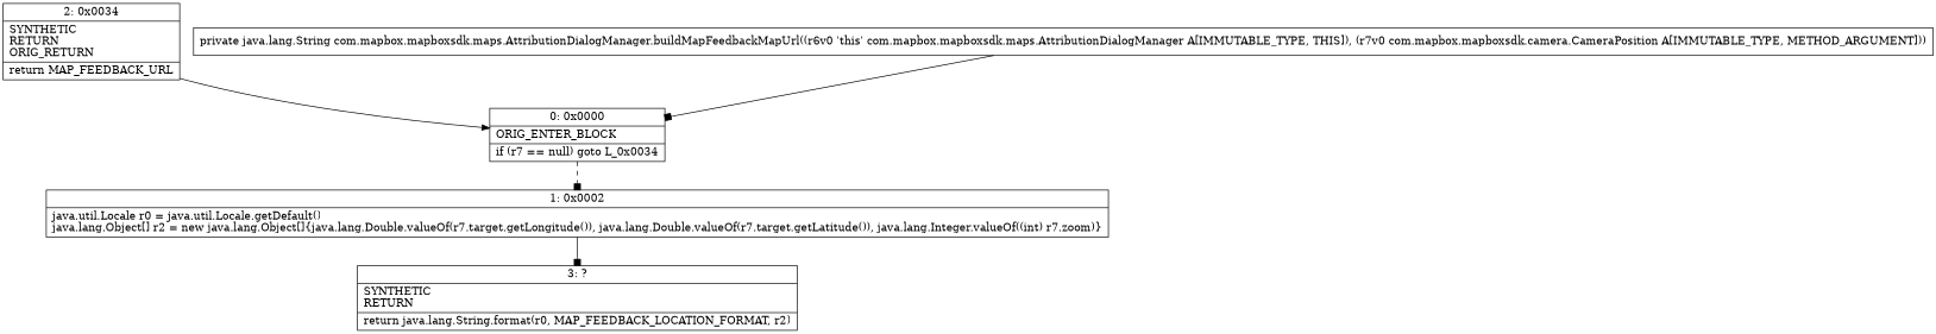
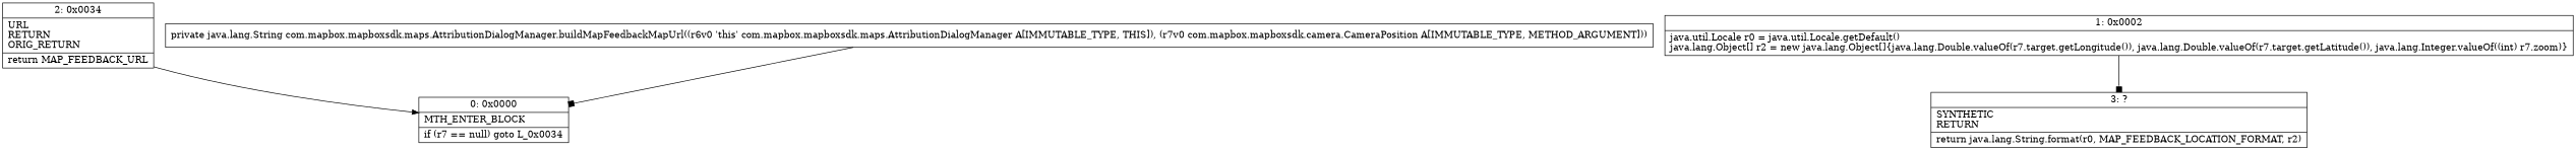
  digraph {
    node [shape=record]
    edge [arrowhead=box]
-   n1 [label="{0\:\ 0x0000|ORIG_ENTER_BLOCK\l|if (r7 == null) goto L_0x0034\l}"]
+   n1 [label="{0\:\ 0x0000|MTH_ENTER_BLOCK\l|if (r7 == null) goto L_0x0034\l}"]
    n2 [label="{1\:\ 0x0002|java.util.Locale r0 = java.util.Locale.getDefault()\ljava.lang.Object[] r2 = new java.lang.Object[]\{java.lang.Double.valueOf(r7.target.getLongitude()), java.lang.Double.valueOf(r7.target.getLatitude()), java.lang.Integer.valueOf((int) r7.zoom)\}\l}"]
    n3 [label="{3\:\ ?|SYNTHETIC\lRETURN\l|return java.lang.String.format(r0, MAP_FEEDBACK_LOCATION_FORMAT, r2)\l}"]
-   n4 [label="{2\:\ 0x0034|SYNTHETIC\lRETURN\lORIG_RETURN\l|return MAP_FEEDBACK_URL\l}"]
+   n4 [label="{2\:\ 0x0034|URL\lRETURN\lORIG_RETURN\l|return MAP_FEEDBACK_URL\l}"]
    n5 [label="{private java.lang.String com.mapbox.mapboxsdk.maps.AttributionDialogManager.buildMapFeedbackMapUrl((r6v0 'this' com.mapbox.mapboxsdk.maps.AttributionDialogManager A[IMMUTABLE_TYPE, THIS]), (r7v0 com.mapbox.mapboxsdk.camera.CameraPosition A[IMMUTABLE_TYPE, METHOD_ARGUMENT])) }"]
-   n1 -> n2 [style=dashed]
    n2 -> n3
    n4 -> n1 [arrowhead=normal]
    n5 -> n1
  }
